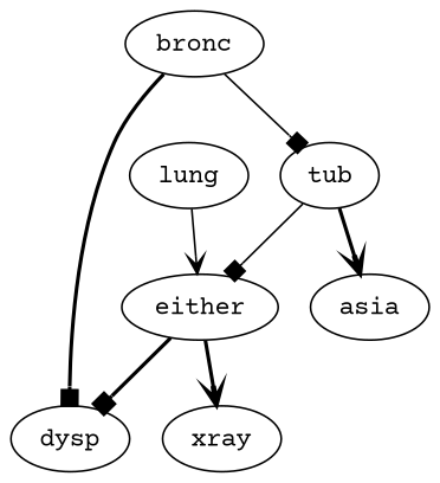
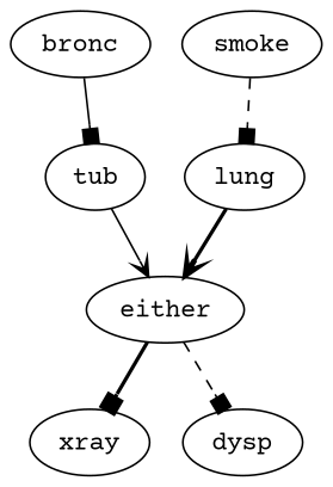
  digraph {
    fontname="Courier Prime"
    node [fontname="Courier Prime"]
    edge [arrowhead=box fontname="Courier Prime" style=bold]
    either
    xray
    dysp
    tub
-   asia
    lung
    bronc
-   either -> xray [arrowhead=vee]
-   either -> dysp
-   tub -> either [style=solid]
-   tub -> asia [arrowhead=vee]
-   lung -> either [arrowhead=vee style=solid]
-   bronc -> dysp
+   smoke
+   either -> xray
+   either -> dysp [style=dashed]
+   tub -> either [arrowhead=vee style=solid]
+   lung -> either [arrowhead=vee]
    bronc -> tub [style=solid]
+   smoke -> lung [style=dashed]
  }
